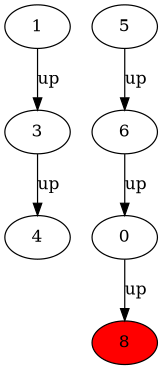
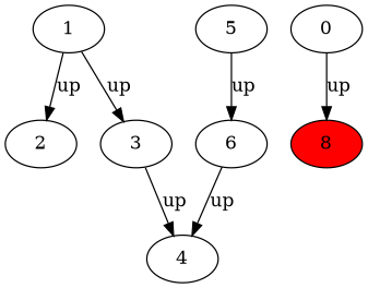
  strict digraph {
    node [color=black fillcolor=white shape=ellipse style=filled]
    edge [color=black]
    n1 [label=1]
+   n2 [label=2]
    n3 [label=3]
    n4 [label=4]
    n5 [label=5]
    n6 [label=6]
    n7 [label=0]
    n8 [fillcolor=red label=8]
+   n1 -> n2 [label=up]
    n1 -> n3 [label=up]
    n3 -> n4 [label=up]
    n5 -> n6 [label=up]
-   n6 -> n7 [label=up]
+   n6 -> n4 [label=up]
    n7 -> n8 [label=up]
  }
